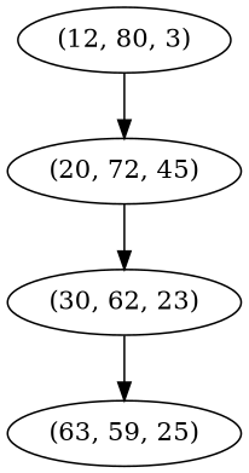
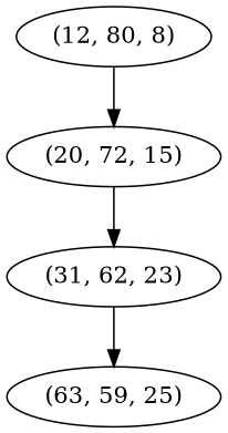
  digraph {
-   "(12, 80, 8)" [label="(12, 80, 3)"]
-   "(20, 72, 15)" [label="(20, 72, 45)"]
-   "(30, 62, 23)"
+   "(12, 80, 8)"
+   "(20, 72, 15)"
+   "(30, 62, 23)" [label="(31, 62, 23)"]
    n4 [label="(63, 59, 25)"]
    "(12, 80, 8)" -> "(20, 72, 15)"
    "(20, 72, 15)" -> "(30, 62, 23)"
    "(30, 62, 23)" -> n4
  }
